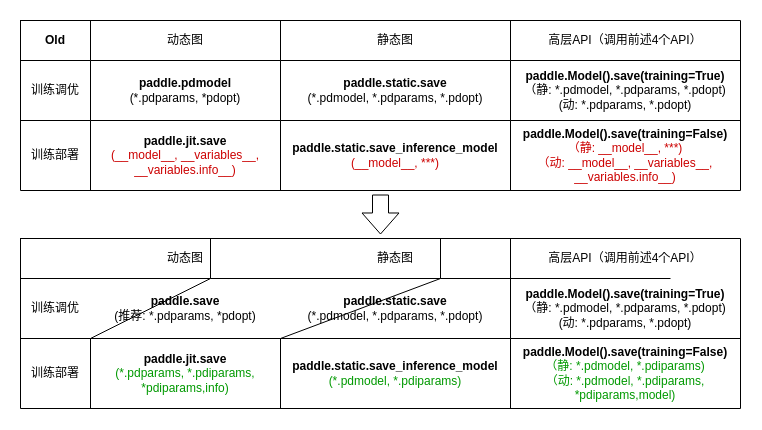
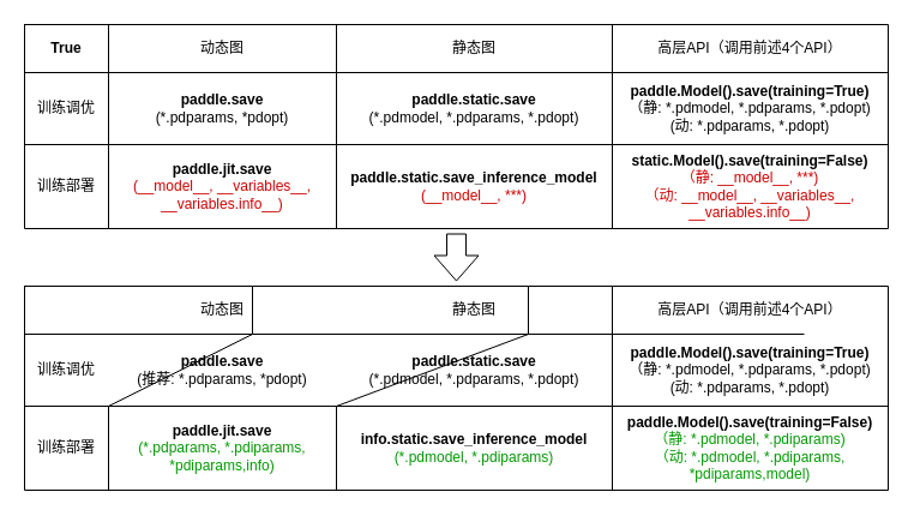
  <mxCell id="0" />
  <mxCell id="1" parent="0" />
  <mxCell id="2" value="" style="shape=table;html=1;whiteSpace=wrap;startSize=0;container=1;collapsible=0;childLayout=tableLayout;" vertex="1" parent="1"><mxGeometry x="20" y="20" width="720" height="170" as="geometry" /></mxCell>
  <mxCell id="3" value="" style="shape=partialRectangle;html=1;whiteSpace=wrap;collapsible=0;dropTarget=0;pointerEvents=0;fillColor=none;top=0;left=0;bottom=0;right=0;points=[[0,0.5],[1,0.5]];portConstraint=eastwest;" vertex="1" parent="2"><mxGeometry width="720" height="40" as="geometry" /></mxCell>
- <mxCell id="4" value="Old" style="shape=partialRectangle;html=1;whiteSpace=wrap;connectable=0;overflow=hidden;fillColor=none;top=0;left=0;bottom=0;right=0;fontStyle=1" vertex="1" parent="3"><mxGeometry width="70" height="40" as="geometry" /></mxCell>
+ <mxCell id="4" value="True" style="shape=partialRectangle;html=1;whiteSpace=wrap;connectable=0;overflow=hidden;fillColor=none;top=0;left=0;bottom=0;right=0;fontStyle=1" vertex="1" parent="3"><mxGeometry width="70" height="40" as="geometry" /></mxCell>
  <mxCell id="5" value="动态图" style="shape=partialRectangle;html=1;whiteSpace=wrap;connectable=0;overflow=hidden;fillColor=none;top=0;left=0;bottom=0;right=0;" vertex="1" parent="3"><mxGeometry x="70" width="190" height="40" as="geometry" /></mxCell>
  <mxCell id="6" value="静态图" style="shape=partialRectangle;html=1;whiteSpace=wrap;connectable=0;overflow=hidden;fillColor=none;top=0;left=0;bottom=0;right=0;" vertex="1" parent="3"><mxGeometry x="260" width="230" height="40" as="geometry" /></mxCell>
  <mxCell id="7" value="高层API（调用前述4个API）" style="shape=partialRectangle;html=1;whiteSpace=wrap;connectable=0;overflow=hidden;fillColor=none;top=0;left=0;bottom=0;right=0;" vertex="1" parent="3"><mxGeometry x="490" width="230" height="40" as="geometry" /></mxCell>
  <mxCell id="8" value="" style="shape=partialRectangle;html=1;whiteSpace=wrap;collapsible=0;dropTarget=0;pointerEvents=0;fillColor=none;top=0;left=0;bottom=0;right=0;points=[[0,0.5],[1,0.5]];portConstraint=eastwest;" vertex="1" parent="2"><mxGeometry y="40" width="720" height="60" as="geometry" /></mxCell>
  <mxCell id="9" value="训练调优" style="shape=partialRectangle;html=1;whiteSpace=wrap;connectable=0;overflow=hidden;fillColor=none;top=0;left=0;bottom=0;right=0;" vertex="1" parent="8"><mxGeometry width="70" height="60" as="geometry" /></mxCell>
- <mxCell id="10" value="&lt;b&gt;paddle.pdmodel&lt;/b&gt;&lt;br&gt;(*.pdparams, *pdopt)" style="shape=partialRectangle;html=1;whiteSpace=wrap;connectable=0;overflow=hidden;fillColor=none;top=0;left=0;bottom=0;right=0;" vertex="1" parent="8"><mxGeometry x="70" width="190" height="60" as="geometry" /></mxCell>
+ <mxCell id="10" value="&lt;b&gt;paddle.save&lt;/b&gt;&lt;br&gt;(*.pdparams, *pdopt)" style="shape=partialRectangle;html=1;whiteSpace=wrap;connectable=0;overflow=hidden;fillColor=none;top=0;left=0;bottom=0;right=0;" vertex="1" parent="8"><mxGeometry x="70" width="190" height="60" as="geometry" /></mxCell>
  <mxCell id="11" value="&lt;b&gt;paddle.static.save&lt;/b&gt;&lt;br&gt;(*.pdmodel, *.pdparams, *.pdopt)" style="shape=partialRectangle;html=1;whiteSpace=wrap;connectable=0;overflow=hidden;fillColor=none;top=0;left=0;bottom=0;right=0;" vertex="1" parent="8"><mxGeometry x="260" width="230" height="60" as="geometry" /></mxCell>
  <mxCell id="12" value="&lt;b&gt;paddle.Model().save(training=True)&lt;br&gt;&lt;/b&gt;（静: *.pdmodel, *.pdparams, *.pdopt)&lt;br&gt;(动: *.pdparams, *.pdopt)" style="shape=partialRectangle;html=1;whiteSpace=wrap;connectable=0;overflow=hidden;fillColor=none;top=0;left=0;bottom=0;right=0;" vertex="1" parent="8"><mxGeometry x="490" width="230" height="60" as="geometry" /></mxCell>
  <mxCell id="13" value="" style="shape=partialRectangle;html=1;whiteSpace=wrap;collapsible=0;dropTarget=0;pointerEvents=0;fillColor=none;top=0;left=0;bottom=0;right=0;points=[[0,0.5],[1,0.5]];portConstraint=eastwest;" vertex="1" parent="2"><mxGeometry y="100" width="720" height="70" as="geometry" /></mxCell>
  <mxCell id="14" value="训练部署" style="shape=partialRectangle;html=1;whiteSpace=wrap;connectable=0;overflow=hidden;fillColor=none;top=0;left=0;bottom=0;right=0;" vertex="1" parent="13"><mxGeometry width="70" height="70" as="geometry" /></mxCell>
  <mxCell id="15" value="&lt;b&gt;paddle.jit.save&lt;/b&gt;&lt;br&gt;&lt;font color=&quot;#cc0000&quot;&gt;(__model__, __variables__, __variables.info__)&lt;/font&gt;" style="shape=partialRectangle;html=1;whiteSpace=wrap;connectable=0;overflow=hidden;fillColor=none;top=0;left=0;bottom=0;right=0;" vertex="1" parent="13"><mxGeometry x="70" width="190" height="70" as="geometry" /></mxCell>
  <mxCell id="16" value="&lt;b&gt;paddle.static.save_inference_model&lt;/b&gt;&lt;br&gt;&lt;font color=&quot;#cc0000&quot;&gt;(__model__, ***)&lt;/font&gt;" style="shape=partialRectangle;html=1;whiteSpace=wrap;connectable=0;overflow=hidden;fillColor=none;top=0;left=0;bottom=0;right=0;" vertex="1" parent="13"><mxGeometry x="260" width="230" height="70" as="geometry" /></mxCell>
- <mxCell id="17" value="&lt;b&gt;paddle.Model().save(training=False)&lt;/b&gt;&lt;br&gt;&lt;font color=&quot;#cc0000&quot;&gt;（静: __model__, ***)&lt;br&gt;（动: __model__, __variables__, __variables.info__)&lt;/font&gt;" style="shape=partialRectangle;html=1;whiteSpace=wrap;connectable=0;overflow=hidden;fillColor=none;top=0;left=0;bottom=0;right=0;" vertex="1" parent="13"><mxGeometry x="490" width="230" height="70" as="geometry" /></mxCell>
+ <mxCell id="17" value="&lt;b&gt;static.Model().save(training=False)&lt;/b&gt;&lt;br&gt;&lt;font color=&quot;#cc0000&quot;&gt;（静: __model__, ***)&lt;br&gt;（动: __model__, __variables__, __variables.info__)&lt;/font&gt;" style="shape=partialRectangle;html=1;whiteSpace=wrap;connectable=0;overflow=hidden;fillColor=none;top=0;left=0;bottom=0;right=0;" vertex="1" parent="13"><mxGeometry x="490" width="230" height="70" as="geometry" /></mxCell>
  <mxCell id="18" value="" style="shape=flexArrow;endArrow=classic;html=1;width=16;endSize=6.67;" edge="1" parent="1"><mxGeometry width="50" height="50" relative="1" as="geometry"><mxPoint x="380" y="194" as="sourcePoint" /><mxPoint x="380" y="234" as="targetPoint" /></mxGeometry></mxCell>
  <mxCell id="19" value="" style="shape=table;html=1;whiteSpace=wrap;startSize=0;container=1;collapsible=0;childLayout=tableLayout;" vertex="1" parent="1"><mxGeometry x="20" y="238" width="720" height="170" as="geometry" /></mxCell>
  <mxCell id="20" value="" style="shape=partialRectangle;html=1;whiteSpace=wrap;collapsible=0;dropTarget=0;pointerEvents=0;fillColor=none;top=0;left=0;bottom=0;right=0;points=[[0,0.5],[1,0.5]];portConstraint=eastwest;" vertex="1" parent="19"><mxGeometry width="720" height="40" as="geometry" /></mxCell>
  <mxCell id="21" value="动态图" style="shape=partialRectangle;html=1;whiteSpace=wrap;connectable=0;overflow=hidden;fillColor=none;top=0;left=0;bottom=0;right=0;" vertex="1" parent="20"><mxGeometry x="70" width="190" height="40" as="geometry" /></mxCell>
  <mxCell id="22" value="静态图" style="shape=partialRectangle;html=1;whiteSpace=wrap;connectable=0;overflow=hidden;fillColor=none;top=0;left=0;bottom=0;right=0;" vertex="1" parent="20"><mxGeometry x="260" width="230" height="40" as="geometry" /></mxCell>
  <mxCell id="23" value="高层API（调用前述4个API）" style="shape=partialRectangle;html=1;whiteSpace=wrap;connectable=0;overflow=hidden;fillColor=none;top=0;left=0;bottom=0;right=0;" vertex="1" parent="20"><mxGeometry x="490" width="230" height="40" as="geometry" /></mxCell>
  <mxCell id="24" value="" style="shape=partialRectangle;html=1;whiteSpace=wrap;collapsible=0;dropTarget=0;pointerEvents=0;fillColor=none;top=0;left=0;bottom=0;right=0;points=[[0,0.5],[1,0.5]];portConstraint=eastwest;" vertex="1" parent="19"><mxGeometry y="40" width="720" height="60" as="geometry" /></mxCell>
  <mxCell id="25" value="训练调优" style="shape=partialRectangle;html=1;whiteSpace=wrap;connectable=0;overflow=hidden;fillColor=none;top=0;left=0;bottom=0;right=0;" vertex="1" parent="24"><mxGeometry width="70" height="60" as="geometry" /></mxCell>
  <mxCell id="26" value="&lt;b&gt;paddle.save&lt;/b&gt;&lt;br&gt;(推荐: *.pdparams, *pdopt)" style="shape=partialRectangle;html=1;whiteSpace=wrap;connectable=0;overflow=hidden;fillColor=none;top=0;left=0;bottom=0;right=0;" vertex="1" parent="24"><mxGeometry x="70" width="190" height="60" as="geometry" /></mxCell>
  <mxCell id="27" value="&lt;b&gt;paddle.static.save&lt;/b&gt;&lt;br&gt;(*.pdmodel, *.pdparams, *.pdopt)" style="shape=partialRectangle;html=1;whiteSpace=wrap;connectable=0;overflow=hidden;fillColor=none;top=0;left=0;bottom=0;right=0;" vertex="1" parent="24"><mxGeometry x="260" width="230" height="60" as="geometry" /></mxCell>
  <mxCell id="28" value="&lt;b&gt;paddle.Model().save(training=True)&lt;/b&gt;&lt;br&gt;（静: *.pdmodel, *.pdparams, *.pdopt)&lt;br&gt;(动: *.pdparams, *.pdopt)" style="shape=partialRectangle;html=1;whiteSpace=wrap;connectable=0;overflow=hidden;fillColor=none;top=0;left=0;bottom=0;right=0;" vertex="1" parent="24"><mxGeometry x="490" width="230" height="60" as="geometry" /></mxCell>
  <mxCell id="29" value="" style="shape=partialRectangle;html=1;whiteSpace=wrap;collapsible=0;dropTarget=0;pointerEvents=0;fillColor=none;top=0;left=0;bottom=0;right=0;points=[[0,0.5],[1,0.5]];portConstraint=eastwest;" vertex="1" parent="19"><mxGeometry y="100" width="720" height="70" as="geometry" /></mxCell>
  <mxCell id="30" value="训练部署" style="shape=partialRectangle;html=1;whiteSpace=wrap;connectable=0;overflow=hidden;fillColor=none;top=0;left=0;bottom=0;right=0;" vertex="1" parent="29"><mxGeometry width="70" height="70" as="geometry" /></mxCell>
  <mxCell id="31" value="&lt;b&gt;paddle.jit.save&lt;/b&gt;&lt;br&gt;&lt;font color=&quot;#009900&quot;&gt;(*.pdparams, *.pdiparams, *pdiparams,info)&lt;/font&gt;" style="shape=partialRectangle;html=1;whiteSpace=wrap;connectable=0;overflow=hidden;fillColor=none;top=0;left=0;bottom=0;right=0;" vertex="1" parent="29"><mxGeometry x="70" width="190" height="70" as="geometry" /></mxCell>
- <mxCell id="32" value="&lt;b&gt;paddle.static.save_inference_model&lt;/b&gt;&lt;br&gt;&lt;font color=&quot;#009900&quot;&gt;(*.pdmodel, *.pdiparams)&lt;/font&gt;" style="shape=partialRectangle;html=1;whiteSpace=wrap;connectable=0;overflow=hidden;fillColor=none;top=0;left=0;bottom=0;right=0;" vertex="1" parent="29"><mxGeometry x="260" width="230" height="70" as="geometry" /></mxCell>
+ <mxCell id="32" value="&lt;b&gt;info.static.save_inference_model&lt;/b&gt;&lt;br&gt;&lt;font color=&quot;#009900&quot;&gt;(*.pdmodel, *.pdiparams)&lt;/font&gt;" style="shape=partialRectangle;html=1;whiteSpace=wrap;connectable=0;overflow=hidden;fillColor=none;top=0;left=0;bottom=0;right=0;" vertex="1" parent="29"><mxGeometry x="260" width="230" height="70" as="geometry" /></mxCell>
  <mxCell id="33" value="&lt;b&gt;paddle.Model().save(training=False)&lt;/b&gt;&lt;br&gt;&lt;font color=&quot;#009900&quot;&gt;（静: *.pdmodel, *.pdiparams)&lt;br&gt;（动: *.pdmodel, *.pdiparams, *pdiparams,model)&lt;/font&gt;" style="shape=partialRectangle;html=1;whiteSpace=wrap;connectable=0;overflow=hidden;fillColor=none;top=0;left=0;bottom=0;right=0;" vertex="1" parent="29"><mxGeometry x="490" width="230" height="70" as="geometry" /></mxCell>
